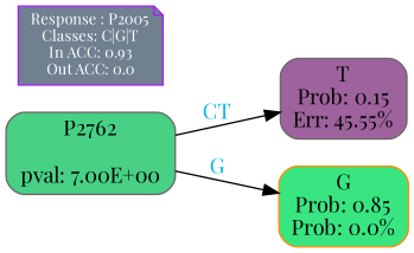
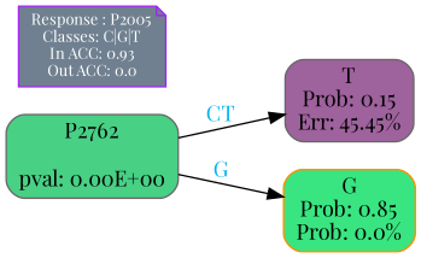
  digraph {
    fontname="Playfair Display"
    rankdir=LR
    ranksep=equally
    splines=polylines
    node [color=gray40 fontname="Playfair Display" shape=box style="filled, rounded"]
    edge [fontcolor=deepskyblue2 fontname="Playfair Display"]
-   n1 [fillcolor="#9e629d" label="T\nProb: 0.15\nErr: 45.55%"]
+   n1 [fillcolor="#9e629d" label="T\nProb: 0.15\nErr: 45.45%"]
    n2 [color=darkorange fillcolor="#39e581" label="G\nProb: 0.85\nProb: 0.0%"]
    n3 [align=left color=purple fillcolor=slategray fontcolor=white fontsize=10 label="Response : P2005\nClasses: C|G|T\nIn ACC: 0.93\nOut ACC: 0.0\n" shape=note style=filled]
-   n4 [fillcolor="#48d085" label="P2762\n\npval: 7.00E+00"]
+   n4 [fillcolor="#48d085" label="P2762\n\npval: 0.00E+00"]
    subgraph sub_1 {
      rank=same
      n1
      n2
    }
    subgraph sub_2 {
      rank=same
      n3
      n4
    }
    n4 -> n1 [label=CT]
    n4 -> n2 [label=G]
  }
